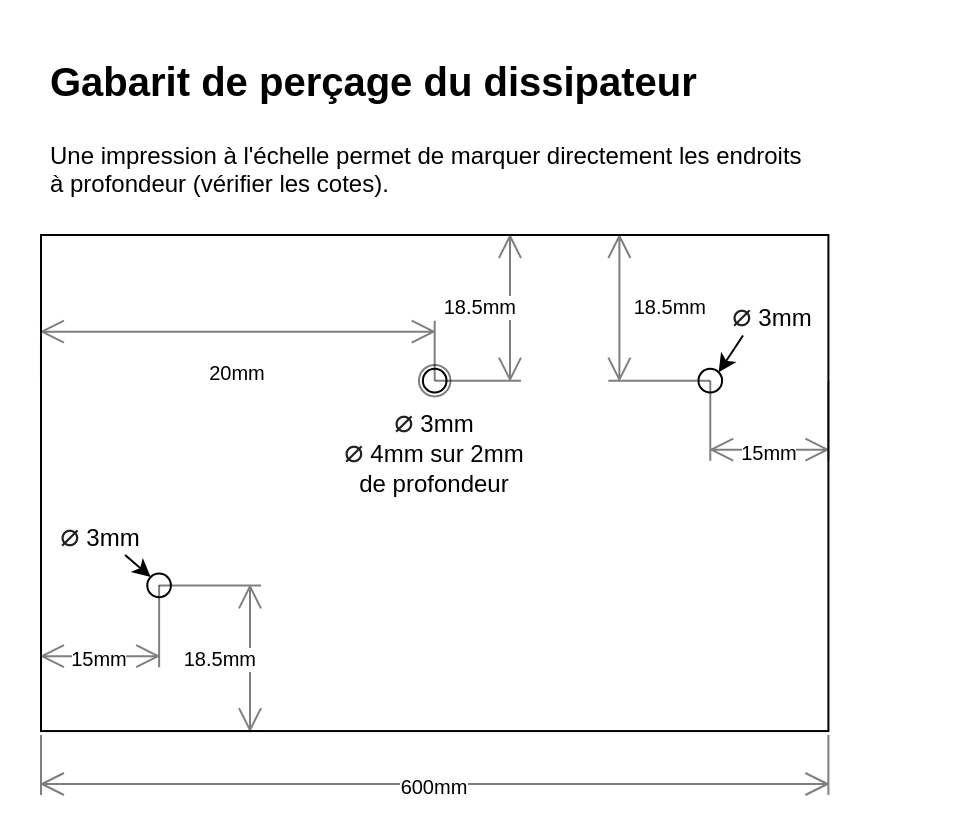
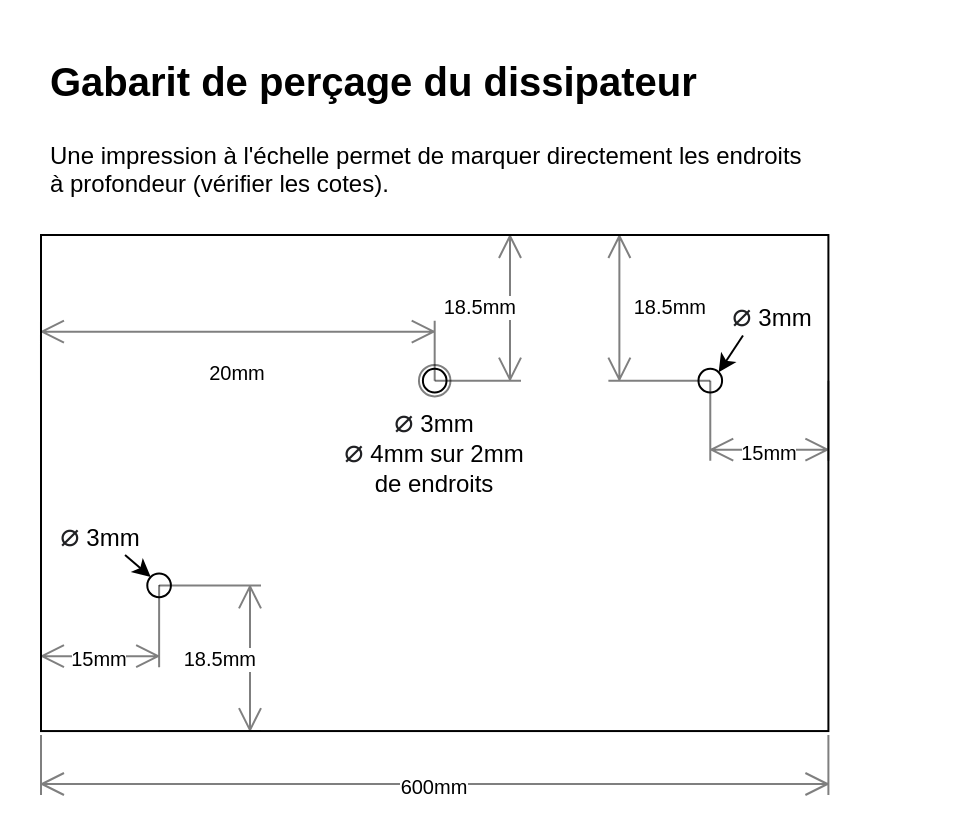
  <mxCell id="0" />
  <mxCell id="1" parent="0" />
  <mxCell id="2" value="" style="group" parent="1" vertex="1" connectable="0"><mxGeometry x="20" y="117" width="440" height="280" as="geometry" /></mxCell>
  <mxCell id="3" value="" style="group" parent="2" vertex="1" connectable="0"><mxGeometry width="393.705" height="248.031" as="geometry" /></mxCell>
  <mxCell id="4" value="" style="rounded=0;whiteSpace=wrap;html=1;" parent="3" vertex="1"><mxGeometry width="393.7" height="248.031" as="geometry" /></mxCell>
  <mxCell id="5" value="" style="ellipse;whiteSpace=wrap;html=1;aspect=fixed;" parent="3" vertex="1"><mxGeometry x="328.739" y="66.929" width="11.811" height="11.81" as="geometry" /></mxCell>
  <mxCell id="6" value="" style="ellipse;whiteSpace=wrap;html=1;aspect=fixed;" parent="3" vertex="1"><mxGeometry x="53.149" y="169.291" width="11.811" height="11.81" as="geometry" /></mxCell>
  <mxCell id="7" value="" style="ellipse;whiteSpace=wrap;html=1;aspect=fixed;opacity=50;" parent="3" vertex="1"><mxGeometry x="188.976" y="64.96" width="15.75" height="15.748" as="geometry" /></mxCell>
  <mxCell id="8" value="&lt;span style=&quot;color: rgb(32, 33, 36); font-family: arial, sans-serif; font-size: 16px; text-align: left; background-color: rgb(255, 255, 255);&quot;&gt;⌀&lt;/span&gt;&amp;nbsp;3mm" style="text;html=1;strokeColor=none;fillColor=none;align=center;verticalAlign=middle;whiteSpace=wrap;rounded=0;opacity=50;" parent="3" vertex="1"><mxGeometry x="4.53" y="140" width="50" height="20" as="geometry" /></mxCell>
  <mxCell id="9" value="&lt;span style=&quot;color: rgb(32, 33, 36); font-family: arial, sans-serif; font-size: 16px; text-align: left; background-color: rgb(255, 255, 255);&quot;&gt;⌀&lt;/span&gt;&amp;nbsp;3mm" style="text;html=1;strokeColor=none;fillColor=none;align=center;verticalAlign=middle;whiteSpace=wrap;rounded=0;opacity=50;" parent="3" vertex="1"><mxGeometry x="340.55" y="30" width="50" height="20" as="geometry" /></mxCell>
  <mxCell id="10" value="&lt;span style=&quot;color: rgb(32, 33, 36); font-family: arial, sans-serif; font-size: 16px; text-align: left; background-color: rgb(255, 255, 255);&quot;&gt;⌀&lt;/span&gt;&amp;nbsp;3mm" style="text;html=1;strokeColor=none;fillColor=none;align=center;verticalAlign=middle;whiteSpace=wrap;rounded=0;opacity=50;" parent="3" vertex="1"><mxGeometry x="171.85" y="82.83" width="50" height="20" as="geometry" /></mxCell>
- <mxCell id="11" value="&lt;span style=&quot;color: rgb(32, 33, 36); font-family: arial, sans-serif; font-size: 16px; text-align: left; background-color: rgb(255, 255, 255);&quot;&gt;⌀&lt;/span&gt;&amp;nbsp;4mm sur 2mm de profondeur" style="text;html=1;strokeColor=none;fillColor=none;align=center;verticalAlign=middle;whiteSpace=wrap;rounded=0;opacity=50;" parent="3" vertex="1"><mxGeometry x="146.85" y="100" width="100" height="30" as="geometry" /></mxCell>
+ <mxCell id="11" value="&lt;span style=&quot;color: rgb(32, 33, 36); font-family: arial, sans-serif; font-size: 16px; text-align: left; background-color: rgb(255, 255, 255);&quot;&gt;⌀&lt;/span&gt;&amp;nbsp;4mm sur 2mm de endroits" style="text;html=1;strokeColor=none;fillColor=none;align=center;verticalAlign=middle;whiteSpace=wrap;rounded=0;opacity=50;" parent="3" vertex="1"><mxGeometry x="146.85" y="100" width="100" height="30" as="geometry" /></mxCell>
  <mxCell id="12" value="" style="endArrow=none;dashed=1;html=1;rounded=0;fontSize=10;" parent="3" target="4" edge="1"><mxGeometry width="50" height="50" relative="1" as="geometry"><mxPoint y="100" as="sourcePoint" /><mxPoint x="220" y="80" as="targetPoint" /></mxGeometry></mxCell>
  <mxCell id="13" value="15mm" style="shape=dimension;whiteSpace=wrap;html=1;align=center;points=[];verticalAlign=bottom;spacingBottom=-5;labelBackgroundColor=#ffffff;fontSize=10;opacity=50;" parent="3" vertex="1"><mxGeometry y="175" width="59.06" height="41.1" as="geometry" /></mxCell>
  <mxCell id="14" value="15mm" style="shape=dimension;whiteSpace=wrap;html=1;align=center;points=[];verticalAlign=bottom;spacingBottom=-5;labelBackgroundColor=#ffffff;fontSize=10;opacity=50;" parent="3" vertex="1"><mxGeometry x="334.64" y="72.83" width="59.055" height="40" as="geometry" /></mxCell>
  <mxCell id="15" value="18.5mm" style="shape=dimension;direction=north;whiteSpace=wrap;html=1;align=right;points=[];verticalAlign=middle;labelBackgroundColor=#ffffff;fontSize=10;opacity=50;" parent="3" vertex="1"><mxGeometry x="59.05" y="175.2" width="50.95" height="72.83" as="geometry" /></mxCell>
  <mxCell id="16" value="18.5mm" style="shape=dimension;direction=south;whiteSpace=wrap;html=1;align=right;points=[];verticalAlign=middle;labelBackgroundColor=#ffffff;fontSize=10;opacity=50;" parent="3" vertex="1"><mxGeometry x="283.69" width="50.95" height="72.83" as="geometry" /></mxCell>
  <mxCell id="17" value="" style="endArrow=classic;html=1;rounded=0;fontSize=10;exitX=0.209;exitY=1.011;exitDx=0;exitDy=0;exitPerimeter=0;entryX=1;entryY=0;entryDx=0;entryDy=0;" parent="3" source="9" target="5" edge="1"><mxGeometry width="50" height="50" relative="1" as="geometry"><mxPoint x="150" y="170" as="sourcePoint" /><mxPoint x="200" y="120" as="targetPoint" /></mxGeometry></mxCell>
  <mxCell id="18" value="" style="endArrow=classic;html=1;rounded=0;fontSize=10;exitX=0.75;exitY=1;exitDx=0;exitDy=0;entryX=0;entryY=0;entryDx=0;entryDy=0;" parent="3" source="8" target="6" edge="1"><mxGeometry width="50" height="50" relative="1" as="geometry"><mxPoint x="361" y="60.22" as="sourcePoint" /><mxPoint x="348.821" y="78.658" as="targetPoint" /></mxGeometry></mxCell>
  <mxCell id="19" value="" style="ellipse;whiteSpace=wrap;html=1;aspect=fixed;" parent="3" vertex="1"><mxGeometry x="190.945" y="66.929" width="11.811" height="11.81" as="geometry" /></mxCell>
  <mxCell id="20" value="20mm" style="shape=dimension;whiteSpace=wrap;html=1;align=center;points=[];verticalAlign=bottom;spacingBottom=-5;labelBackgroundColor=#ffffff;fontSize=10;opacity=50;direction=west;" parent="3" vertex="1"><mxGeometry y="42.83" width="196.85" height="30" as="geometry" /></mxCell>
  <mxCell id="21" value="18.5mm" style="shape=dimension;direction=north;whiteSpace=wrap;html=1;align=right;points=[];verticalAlign=middle;labelBackgroundColor=#ffffff;fontSize=10;opacity=50;" parent="3" vertex="1"><mxGeometry x="196.85" width="43.15" height="72.83" as="geometry" /></mxCell>
  <mxCell id="22" value="600mm" style="shape=dimension;whiteSpace=wrap;html=1;align=center;points=[];verticalAlign=bottom;spacingBottom=-5;labelBackgroundColor=#ffffff;fontSize=10;opacity=50;" parent="2" vertex="1"><mxGeometry y="250" width="393.7" height="30" as="geometry" /></mxCell>
  <mxCell id="23" value="&lt;h1&gt;&lt;font style=&quot;font-size: 20px;&quot;&gt;Gabarit de perçage du dissipateur&lt;/font&gt;&lt;/h1&gt;&lt;p&gt;&lt;span style=&quot;background-color: initial;&quot;&gt;Une impression à l'échelle permet de marquer directement les endroits à profondeur (vérifier les cotes).&lt;/span&gt;&lt;br&gt;&lt;/p&gt;" style="text;html=1;strokeColor=none;fillColor=none;spacing=5;spacingTop=-20;whiteSpace=wrap;overflow=hidden;rounded=0;" parent="1" vertex="1"><mxGeometry x="20" y="20" width="390" height="87" as="geometry" /></mxCell>
